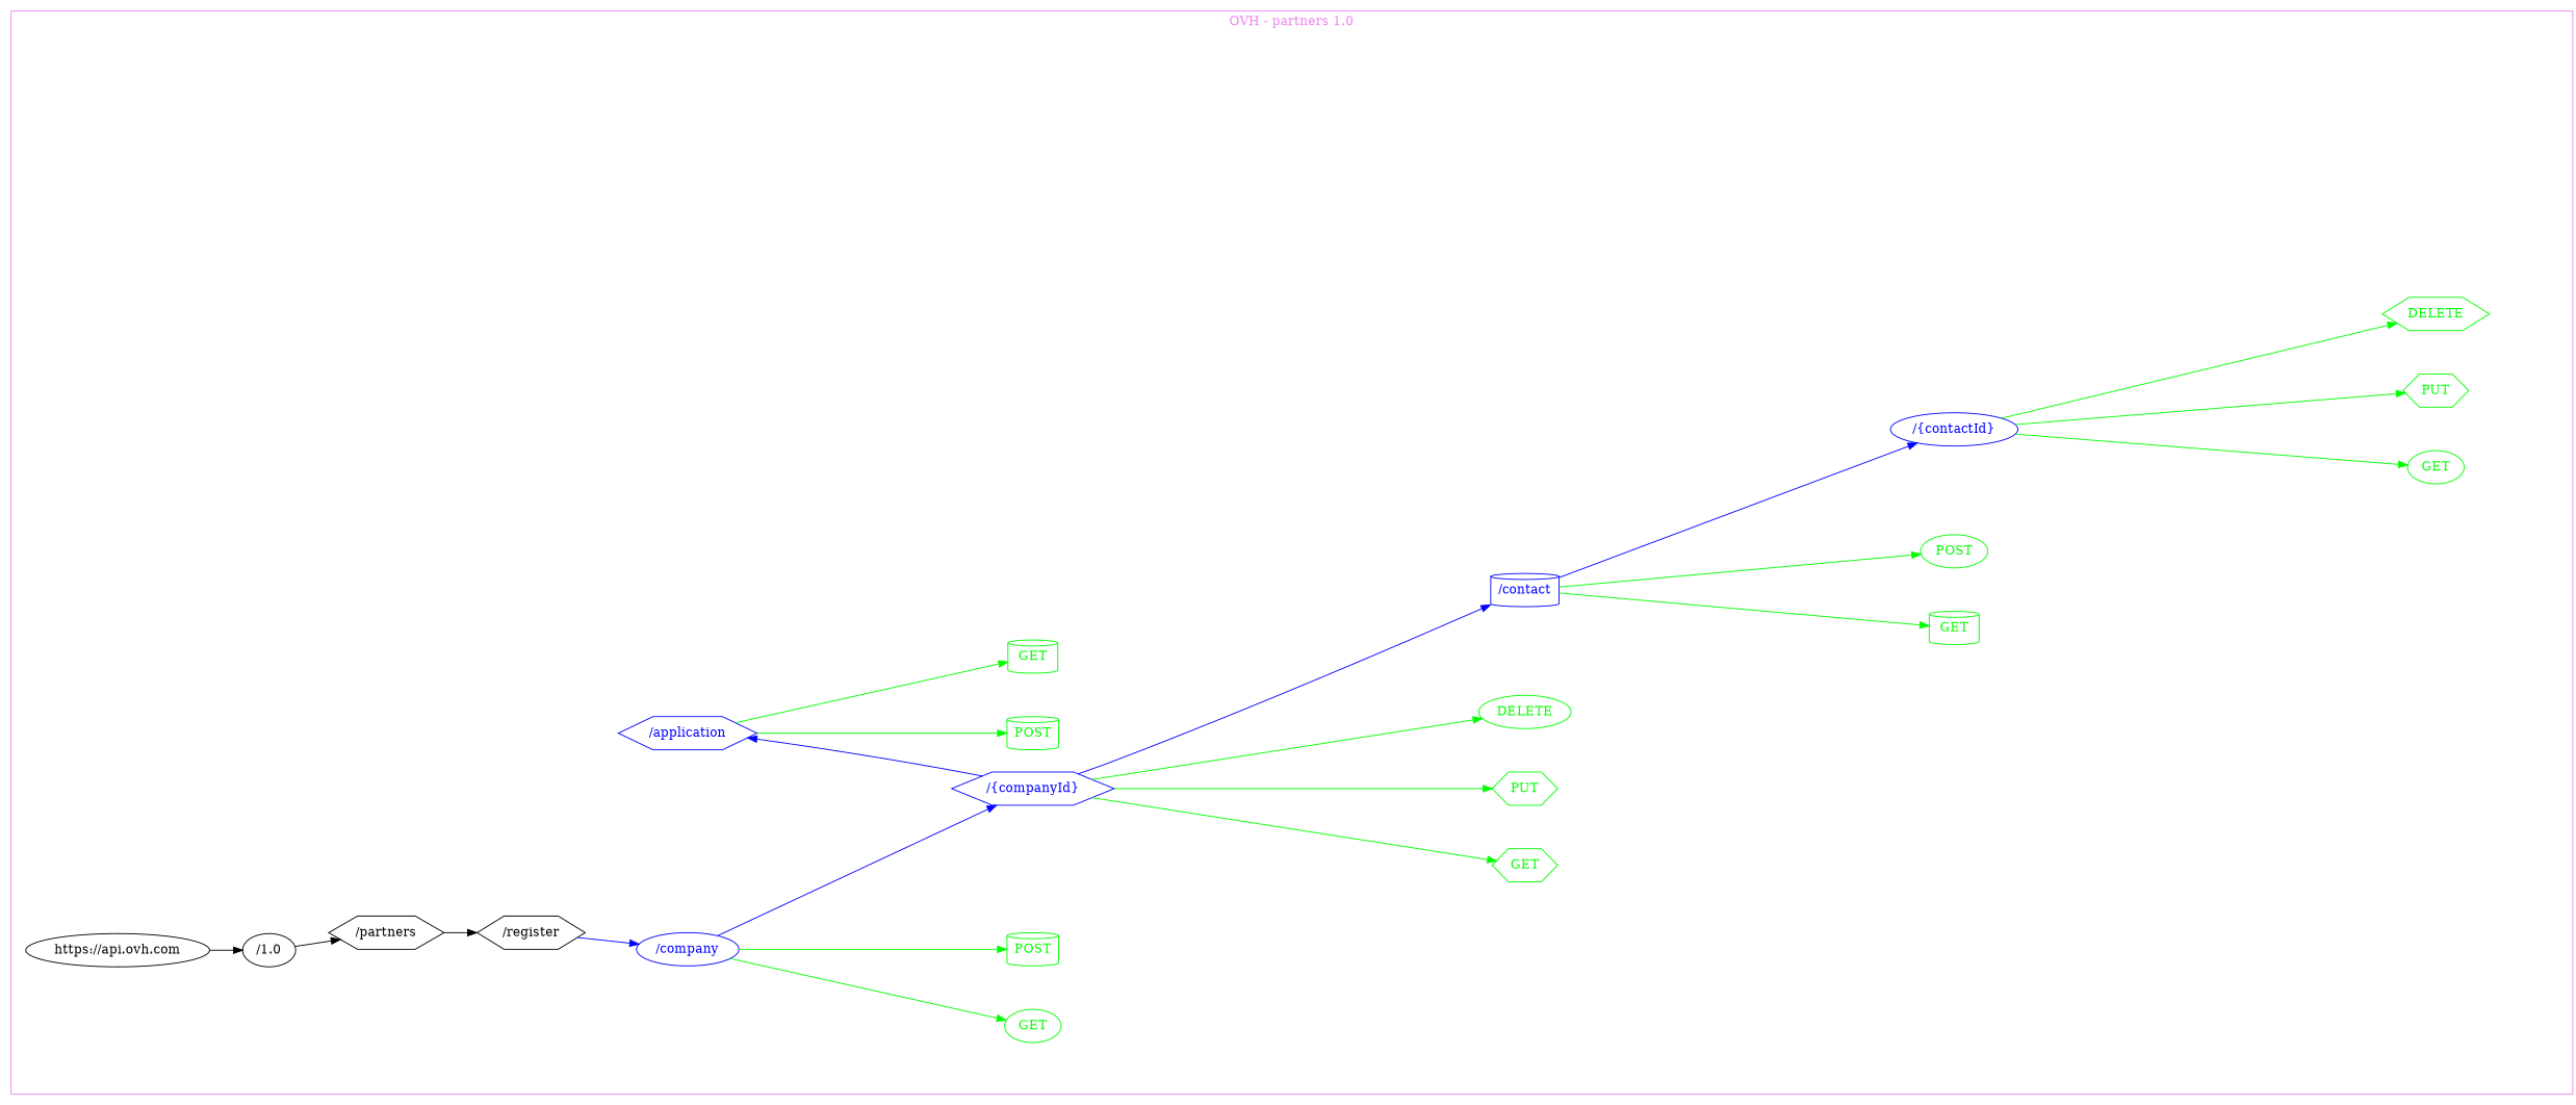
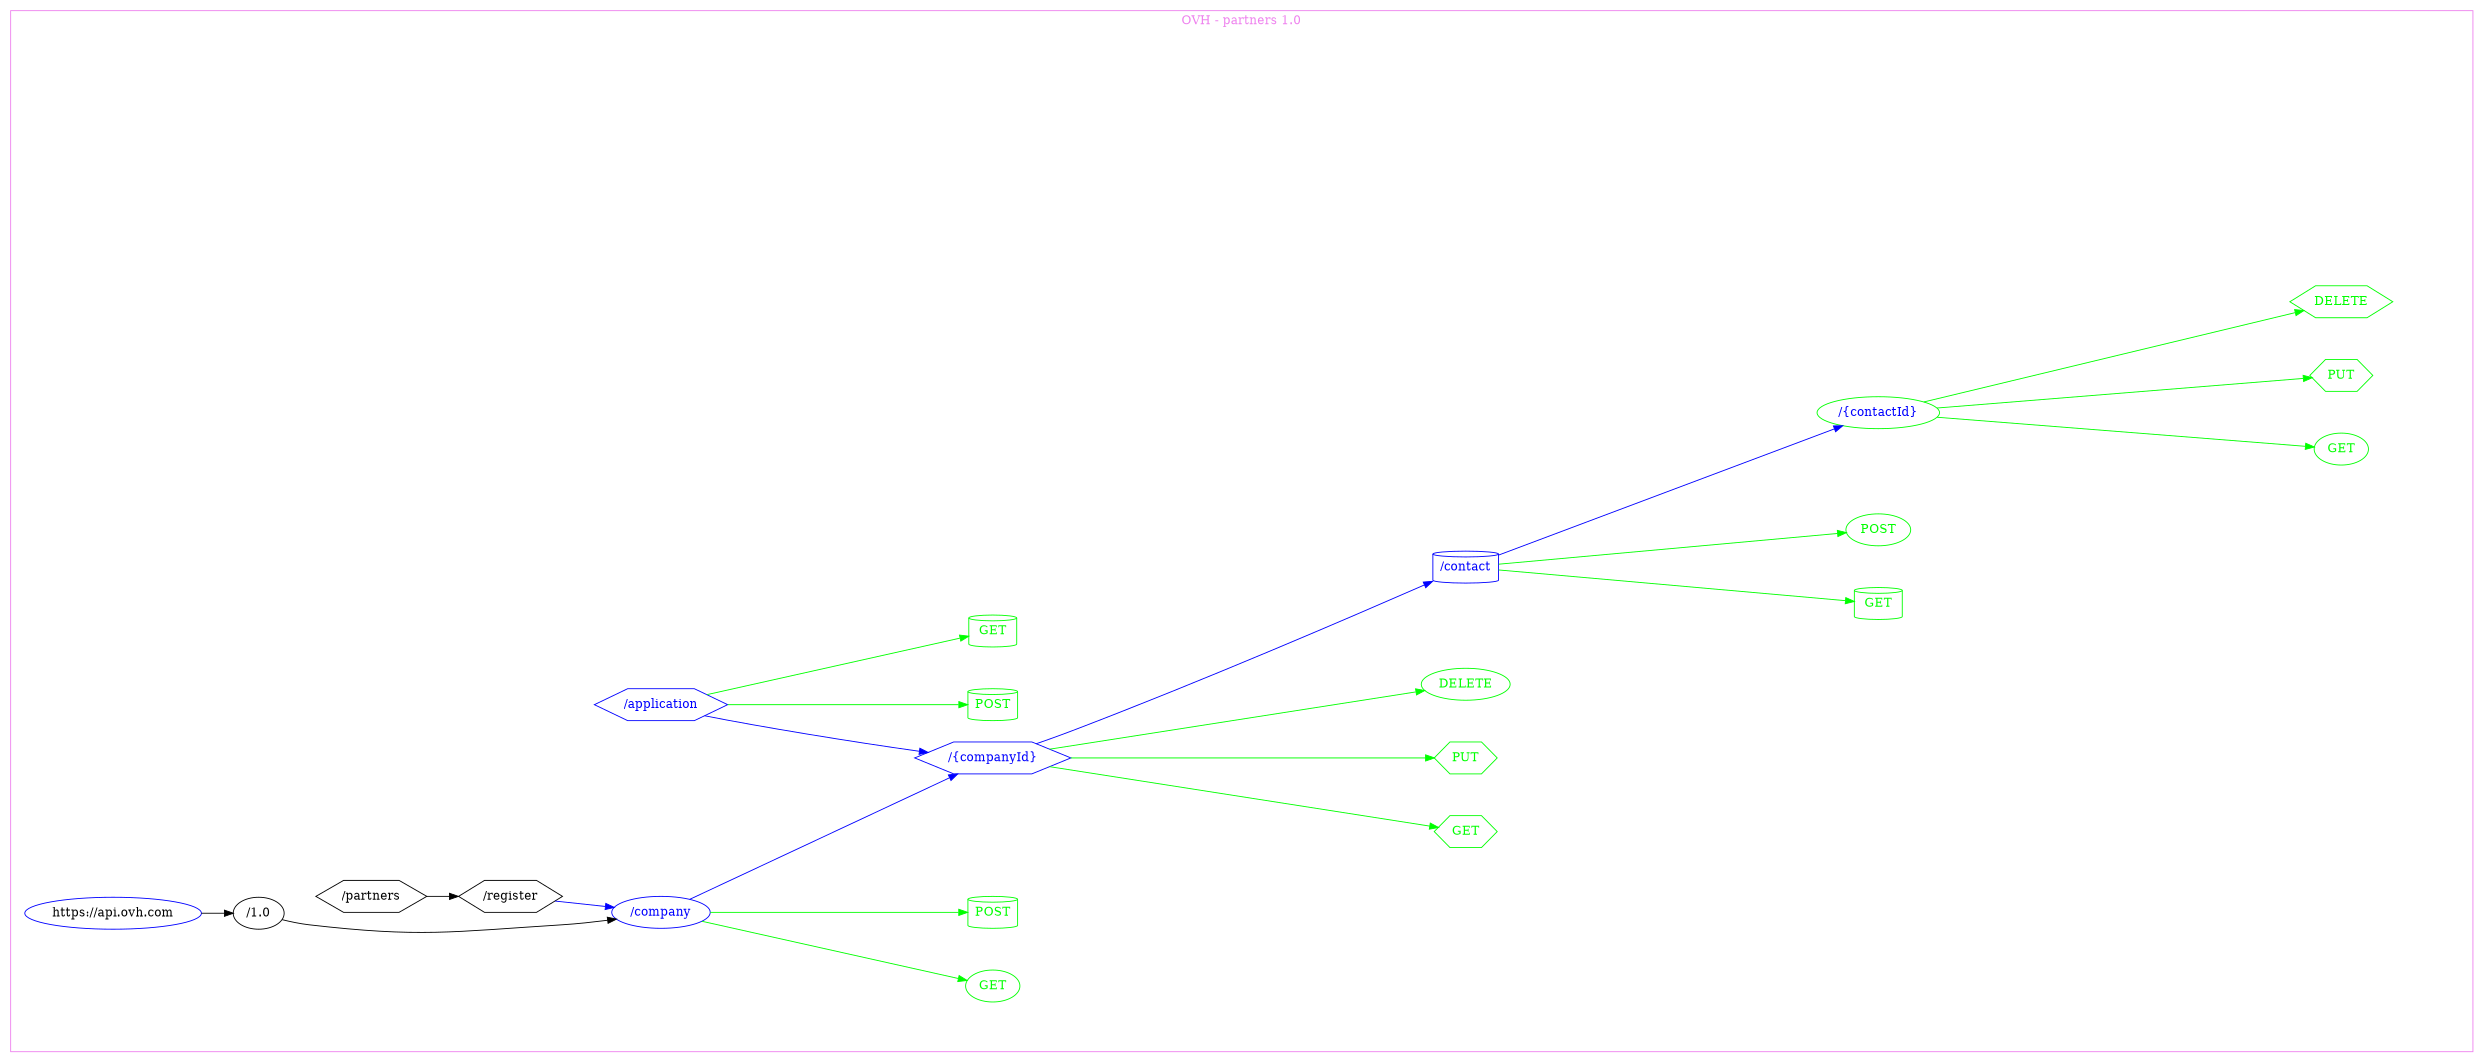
  digraph {
    rankdir=LR
    node [color=green fontcolor=green shape=ellipse]
    edge [color=green fontcolor=green]
    n1 [label=GET]
    n2 [label=POST shape=cylinder]
    n3 [label=GET shape=hexagon]
    n4 [label=PUT shape=hexagon]
    n5 [label=DELETE]
    n6 [label=POST shape=cylinder]
    n7 [label=GET shape=cylinder]
    n8 [color=blue fontcolor=blue label="/application" shape=hexagon]
    n9 [label=GET shape=cylinder]
    n10 [label=POST]
    n11 [label=GET]
    n12 [label=PUT shape=hexagon]
    n13 [label=DELETE shape=hexagon]
-   n14 [color=blue fontcolor=blue label="/{contactId}"]
+   n14 [fontcolor=blue label="/{contactId}"]
    n15 [color=blue fontcolor=blue label="/contact" shape=cylinder]
    n16 [color=blue fontcolor=blue label="/{companyId}" shape=hexagon]
    n17 [color=blue fontcolor=blue label="/company"]
    n18 [color=black fontcolor=black label="/register" shape=hexagon]
    n19 [color=black fontcolor=black label="/partners" shape=hexagon]
    n20 [color=black fontcolor=black label="/1.0"]
-   n21 [color=black fontcolor=black label="https://api.ovh.com"]
+   n21 [color=blue fontcolor=black label="https://api.ovh.com"]
    subgraph cluster_1 {
      color=violet
      fontcolor=violet
      label="OVH - partners 1.0"
      subgraph cluster_2 {
        color=white
        fontcolor=white
        n21
        subgraph cluster_3 {
          color=white
          fontcolor=white
          n20
          subgraph cluster_4 {
            color=white
            fontcolor=white
            n19
            subgraph cluster_5 {
              color=white
              fontcolor=white
              n18
              subgraph cluster_6 {
                color=white
                fontcolor=white
                n17
                subgraph cluster_7 {
                  color=white
                  fontcolor=white
                  n1
                }
                subgraph cluster_8 {
                  color=white
                  fontcolor=white
                  n2
                }
                subgraph cluster_9 {
                  color=white
                  fontcolor=white
                  n16
                  subgraph cluster_10 {
                    color=white
                    fontcolor=white
                    n3
                  }
                  subgraph cluster_11 {
                    color=white
                    fontcolor=white
                    n4
                  }
                  subgraph cluster_12 {
                    color=white
                    fontcolor=white
                    n5
                  }
                  subgraph cluster_13 {
                    color=white
                    fontcolor=white
                    n8
                    subgraph cluster_14 {
                      color=white
                      fontcolor=white
                      n6
                    }
                    subgraph cluster_15 {
                      color=white
                      fontcolor=white
                      n7
                    }
                  }
                  subgraph cluster_16 {
                    color=white
                    fontcolor=white
                    n15
                    subgraph cluster_17 {
                      color=white
                      fontcolor=white
                      n9
                    }
                    subgraph cluster_18 {
                      color=white
                      fontcolor=white
                      n10
                    }
                    subgraph cluster_19 {
                      color=white
                      fontcolor=white
                      n14
                      subgraph cluster_20 {
                        color=white
                        fontcolor=white
                        n11
                      }
                      subgraph cluster_21 {
                        color=white
                        fontcolor=white
                        n12
                      }
                      subgraph cluster_22 {
                        color=white
                        fontcolor=white
                        n13
                      }
                    }
                  }
                }
              }
            }
          }
        }
      }
    }
    n8 -> n6
    n8 -> n7
    n14 -> n11
    n14 -> n12
    n14 -> n13
    n15 -> n9
    n15 -> n10
    n15 -> n14 [color=blue fontcolor=blue]
    n16 -> n3
    n16 -> n4
    n16 -> n5
-   n16 -> n8 [color=blue fontcolor=blue]
+   n8 -> n16 [color=blue fontcolor=blue]
    n16 -> n15 [color=blue fontcolor=blue]
    n17 -> n1
    n17 -> n2
    n17 -> n16 [color=blue fontcolor=blue]
    n18 -> n17 [color=blue fontcolor=blue]
    n19 -> n18 [color=black fontcolor=black]
-   n20 -> n19 [color=black fontcolor=black]
+   n20 -> n17 [color=black fontcolor=black]
    n21 -> n20 [color=black fontcolor=black]
  }
